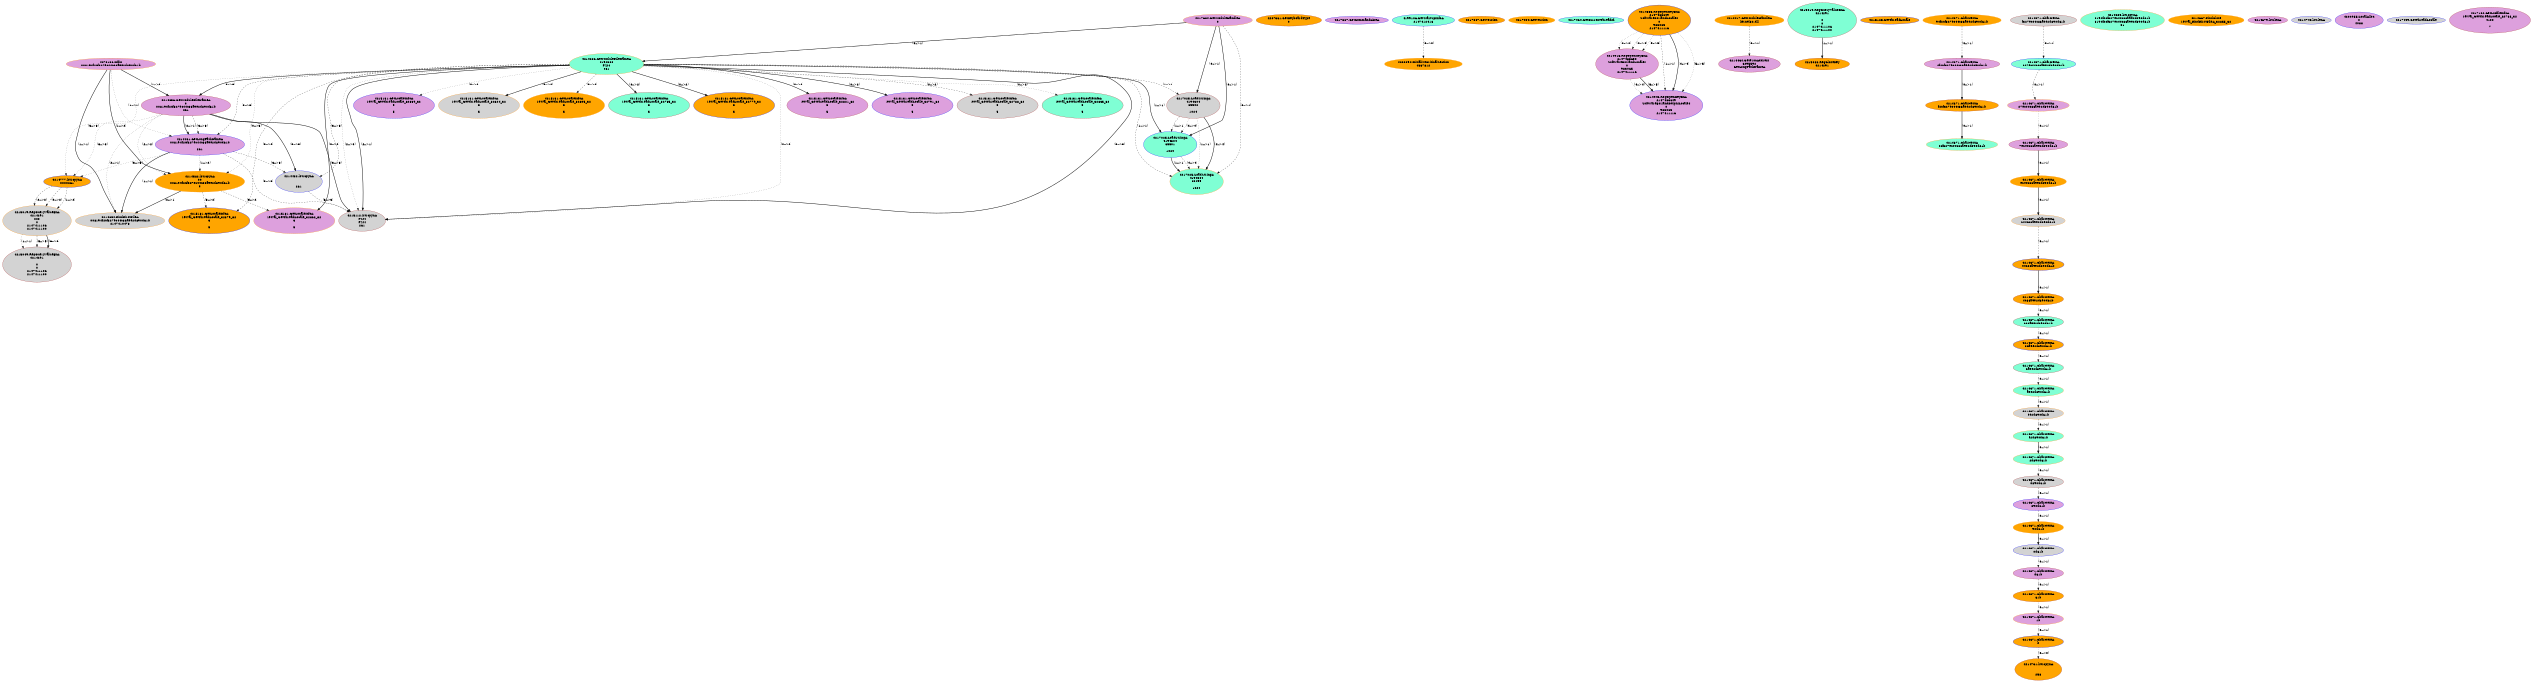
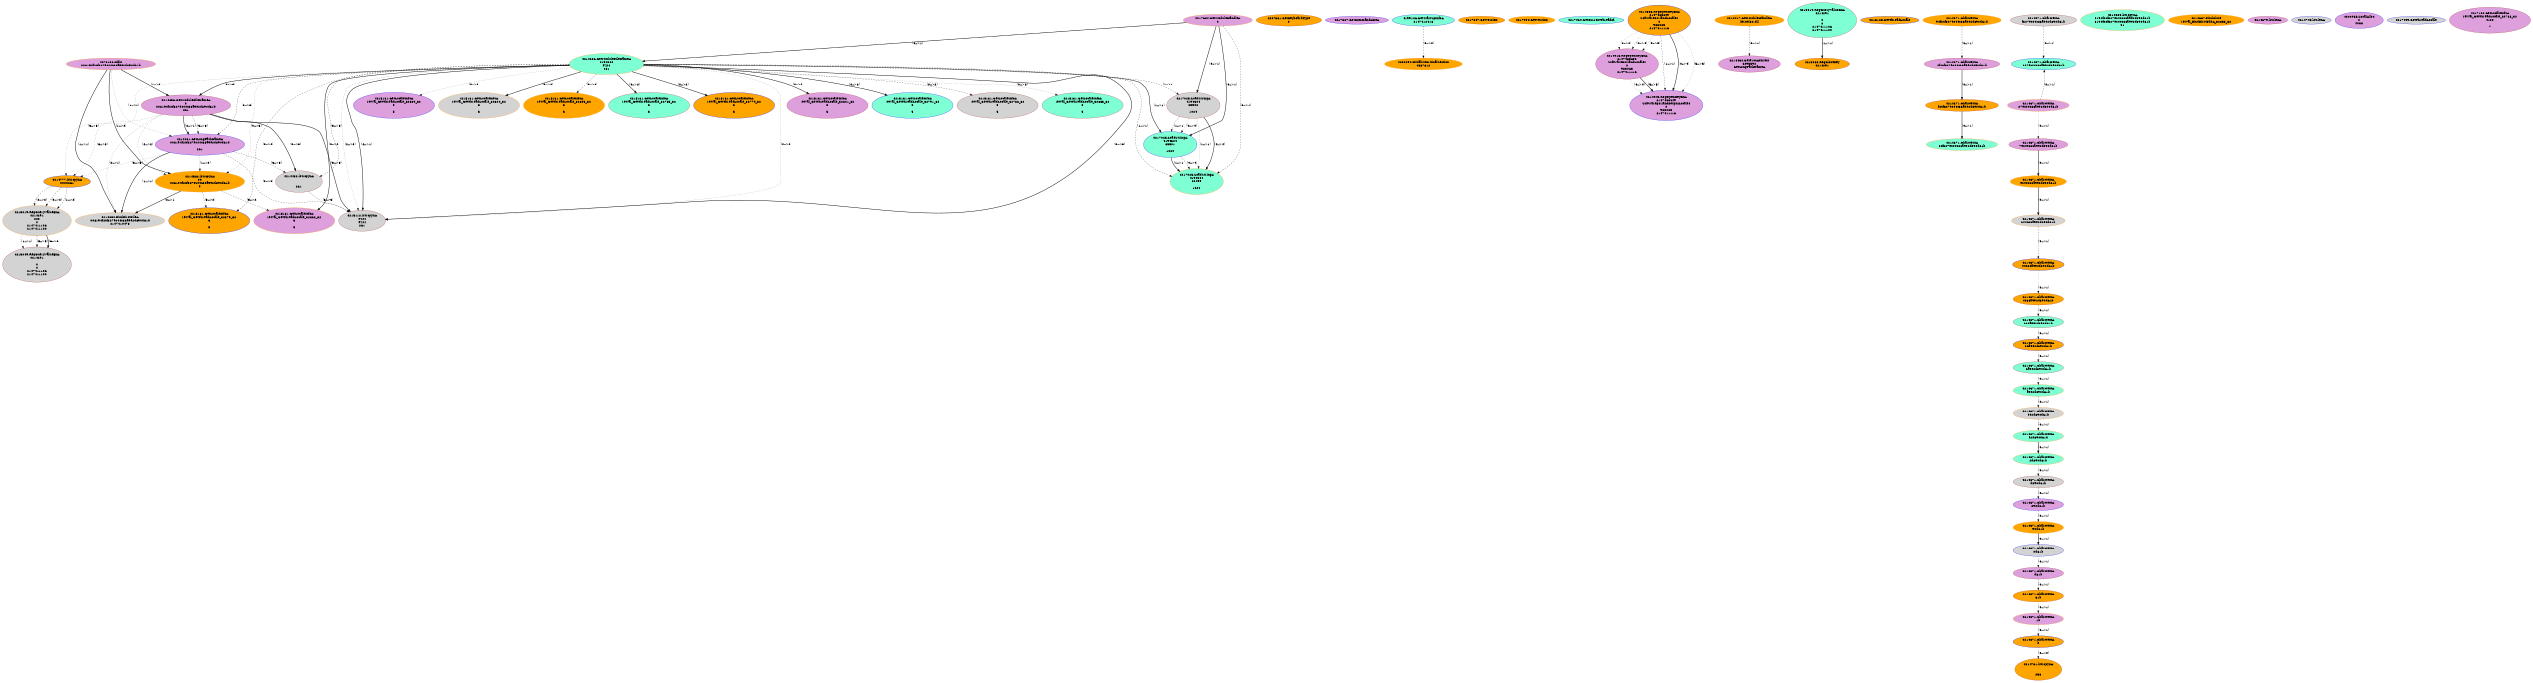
  digraph {
    node [color=brown fillcolor=orange style=filled]
    edge [style=bold]
    n1 [color=darkorange fillcolor=plum label="4270136.main\n008194f2cf327ec44c86a9e2d890d61b"]
    n2 [fillcolor=plum label="4214856.GetModuleFileNameA\n0\n008194f2cf327ec44c86a9e2d890d61b\n261"]
    n3 [color=blue fillcolor=plum label="4214461.GetLongPathNameA\n008194f2cf327ec44c86a9e2d890d61b\n\n261"]
    n4 [color=darkorange label="4214582.lstrcpynA\n00\n008194f2cf327ec44c86a9e2d890d61b\n3"]
    n5 [color=darkorange fillcolor=lightgrey label="4214654.FindFirstFileA\n008194f2cf327ec44c86a9e2d890d61b\n2147410478"]
-   n6 [color=blue fillcolor=lightgrey label="4214482.lstrcpynA\n\n\n261"]
+   n6 [fillcolor=lightgrey label="4214482.lstrcpynA\n\n\n261"]
    n7 [fillcolor=lightgrey label="4215112.lstrcpynA\nPZM\nPZM\n261"]
    n8 [color=blue label="4214777.lstrcpynA\n0000261"]
    n9 [color=blue label="4215131.GetLocaleInfoA\nretval_GetThreadLocale_32879_32\n3\n\n5"]
    n10 [color=darkorange fillcolor=plum label="4215131.GetLocaleInfoA\nretval_GetThreadLocale_32862_32\n3\n\n5"]
    n11 [color=darkorange fillcolor=plum label="4217684.GetModuleHandleA\n0"]
    n12 [color=darkorange fillcolor=aquamarine label="4214286.GetModuleFileNameA\n4194304\nPZM\n261"]
    n13 [fillcolor=lightgrey label="4217025.LoadStringA\n4194304\n65502\n\n1024"]
    n14 [color=blue fillcolor=aquamarine label="4217025.LoadStringA\n4194304\n65501\n\n1024"]
    n15 [color=darkorange fillcolor=aquamarine label="4217025.LoadStringA\n4194304\n65499\n\n1024"]
    n16 [color=blue fillcolor=plum label="4215131.GetLocaleInfoA\nretval_GetThreadLocale_32839_32\n3\n\n5"]
    n17 [color=darkorange fillcolor=lightgrey label="4215131.GetLocaleInfoA\nretval_GetThreadLocale_32824_32\n3\n\n5"]
    n18 [color=darkorange label="4215131.GetLocaleInfoA\nretval_GetThreadLocale_32805_32\n3\n\n5"]
    n19 [fillcolor=aquamarine label="4215131.GetLocaleInfoA\nretval_GetThreadLocale_32785_32\n3\n\n5"]
    n20 [color=blue label="4215131.GetLocaleInfoA\nretval_GetThreadLocale_32779_32\n3\n\n5"]
    n21 [fillcolor=plum label="4215131.GetLocaleInfoA\nretval_GetThreadLocale_32821_32\n3\n\n5"]
-   n22 [color=blue fillcolor=plum label="4215131.GetLocaleInfoA\nretval_GetThreadLocale_32791_32\n3\n\n5"]
+   n22 [color=blue fillcolor=aquamarine label="4215131.GetLocaleInfoA\nretval_GetThreadLocale_32791_32\n3\n\n5"]
    n23 [fillcolor=lightgrey label="4215131.GetLocaleInfoA\nretval_GetThreadLocale_32788_32\n3\n\n5"]
    n24 [fillcolor=aquamarine label="4215131.GetLocaleInfoA\nretval_GetThreadLocale_32835_32\n3\n\n5"]
    n25 [label="4207361.GetKeyboardType\n0"]
    n26 [color=blue fillcolor=plum label="4217367.GetCommandLineA\n"]
    n27 [color=blue fillcolor=aquamarine label="4199106.GetStartupInfoA\n2147412416"]
    n28 [color=darkorange label="4200894.InitializeCriticalSection\n4367812"]
    n29 [label="4217387.GetVersion\n"]
    n30 [color=darkorange label="4217404.GetVersion\n"]
    n31 [color=blue fillcolor=aquamarine label="4217464.GetCurrentThreadId\n"]
    n32 [color=darkorange fillcolor=lightgrey label="4215019.RegQueryValueExA\n4214291\n000\n0\n2147411106\n2147411100"]
    n33 [color=blue label="4214886.RegOpenKeyExA\n2147483649\nSoftware\Borland\Locales\n0\n983065\n2147411116"]
    n34 [fillcolor=plum label="4214916.RegOpenKeyExA\n2147483650\nSoftware\Borland\Locales\n0\n983065\n2147411116"]
    n35 [color=blue fillcolor=plum label="4214946.RegOpenKeyExA\n2147483649\nSoftware\Borland\Delphi\Locales\n0\n983065\n2147411116"]
    n36 [color=darkorange label="4214417.GetModuleHandleA\nkernel32.dll"]
    n37 [fillcolor=plum label="4214434.GetProcAddress\n6295592\nGetLongPathNameA"]
    n38 [fillcolor=aquamarine label="4215019.RegQueryValueExA\n4214291\n\n0\n0\n2147411106\n2147411100"]
    n39 [label="4215083.RegCloseKey\n4214291"]
    n40 [color=blue label="4215125.GetThreadLocale\n"]
    n41 [color=darkorange label="4214371.CharNextA\n94f2cf327ec44c86a9e2d890d61b"]
    n42 [fillcolor=plum label="4214371.CharNextA\n4f2cf327ec44c86a9e2d890d61b"]
    n43 [label="4214371.CharNextA\nf2cf327ec44c86a9e2d890d61b"]
    n44 [color=darkorange fillcolor=aquamarine label="4214371.CharNextA\n2cf327ec44c86a9e2d890d61b"]
    n45 [fillcolor=lightgrey label="4214371.CharNextA\nf327ec44c86a9e2d890d61b"]
    n46 [color=blue fillcolor=aquamarine label="4214371.CharNextA\n327ec44c86a9e2d890d61b"]
    n47 [color=darkorange fillcolor=plum label="4214371.CharNextA\n27ec44c86a9e2d890d61b"]
    n48 [fillcolor=plum label="4214371.CharNextA\n7ec44c86a9e2d890d61b"]
    n49 [color=darkorange label="4214371.CharNextA\nec44c86a9e2d890d61b"]
    n50 [color=darkorange fillcolor=lightgrey label="4214371.CharNextA\nc44c86a9e2d890d61b"]
    n51 [color=blue label="4214371.CharNextA\n44c86a9e2d890d61b"]
    n52 [label="4214371.CharNextA\n4c86a9e2d890d61b"]
    n53 [fillcolor=aquamarine label="4214371.CharNextA\nc86a9e2d890d61b"]
    n54 [color=blue label="4214371.CharNextA\n86a9e2d890d61b"]
    n55 [fillcolor=aquamarine label="4214371.CharNextA\n6a9e2d890d61b"]
    n56 [color=darkorange fillcolor=aquamarine label="4214371.CharNextA\na9e2d890d61b"]
    n57 [color=darkorange fillcolor=lightgrey label="4214371.CharNextA\n9e2d890d61b"]
    n58 [color=darkorange fillcolor=aquamarine label="4214371.CharNextA\ne2d890d61b"]
    n59 [color=darkorange fillcolor=aquamarine label="4214371.CharNextA\n2d890d61b"]
    n60 [fillcolor=lightgrey label="4214371.CharNextA\nd890d61b"]
    n61 [color=blue fillcolor=plum label="4214371.CharNextA\n890d61b"]
    n62 [color=darkorange label="4214371.CharNextA\n90d61b"]
    n63 [color=blue fillcolor=lightgrey label="4214371.CharNextA\n0d61b"]
    n64 [fillcolor=plum label="4214371.CharNextA\nd61b"]
    n65 [label="4214371.CharNextA\n61b"]
    n66 [color=darkorange fillcolor=plum label="4214371.CharNextA\n1b"]
    n67 [color=blue label="4214371.CharNextA\nb"]
    n68 [label="4214731.lstrcpynA\n\n\n258"]
    n69 [color=darkorange fillcolor=aquamarine label="4214635.lstrcpynA\n8194f2cf327ec44c86a9e2d890d61b\n8194f2cf327ec44c86a9e2d890d61b\n31"]
    n70 [color=darkorange label="4214667.FindClose\nretval_FindFirstFileA_32855_32"]
    n71 [fillcolor=plum label="4214679.lstrlenA\n"]
    n72 [color=blue fillcolor=lightgrey label="4214743.lstrlenA\n"]
    n73 [fillcolor=lightgrey label="4215049.RegQueryValueExA\n4214291\n\n0\n0\n2147411106\n2147411100"]
    n74 [color=blue fillcolor=plum label="4200955.LocalAlloc\n0\n4088"]
    n75 [color=blue fillcolor=lightgrey label="4217449.GetThreadLocale\n"]
    n76 [fillcolor=plum label="4217102.GetLocaleInfoA\nretval_GetThreadLocale_32768_32\n4100\n\n7"]
    n1 -> n2 [label="(1-->2)"]
    n1 -> n3 [label="(1-->1)" style=dotted]
    n1 -> n4 [label="(1-->2)"]
    n1 -> n5 [label="(1-->1)"]
    n2 -> n3 [label="(2-->1)"]
    n2 -> n3 [label="(3-->3)" style=dashed]
    n2 -> n4 [label="(2-->2)" style=dotted]
    n2 -> n5 [label="(2-->1)" style=dotted]
    n2 -> n6 [label="(3-->3)"]
    n2 -> n7 [label="(3-->3)"]
    n2 -> n8 [label="(3-->3)" style=dotted]
    n3 -> n4 [label="(1-->2)" style=dotted]
    n3 -> n5 [label="(1-->1)"]
    n3 -> n6 [label="(3-->3)" style=dashed]
    n3 -> n7 [label="(3-->3)" style=dashed]
    n3 -> n8 [label="(3-->3)" style=dotted]
    n4 -> n5 [label="(2-->1)"]
    n4 -> n9 [label="(3-->2)" style=dashed]
    n4 -> n10 [label="(3-->2)" style=dashed]
    n6 -> n7 [label="(3-->3)" style=dashed]
    n8 -> n32 [label="(1-->2)" style=dashed]
    n8 -> n32 [label="(2-->2)" style=dashed]
    n8 -> n32 [label="(0-->2)" style=dashed]
    n11 -> n12 [label="(0-->1)"]
    n11 -> n13 [label="(0-->1)"]
    n11 -> n14 [label="(0-->1)"]
    n11 -> n15 [label="(0-->1)" style=dashed]
    n12 -> n2 [label="(3-->3)"]
    n12 -> n3 [label="(3-->3)" style=dashed]
    n12 -> n4 [label="(0-->3)" style=dotted]
    n12 -> n6 [label="(3-->3)" style=dashed]
    n12 -> n7 [label="(2-->1)"]
    n12 -> n7 [label="(2-->2)" style=dotted]
    n12 -> n7 [label="(3-->3)"]
    n12 -> n7 [label="(2-->0)" style=dotted]
    n12 -> n8 [label="(3-->3)" style=dotted]
    n12 -> n9 [label="(0-->2)" style=dashed]
    n12 -> n10 [label="(0-->2)"]
    n12 -> n13 [label="(1-->1)" style=dashed]
    n12 -> n14 [label="(1-->1)"]
    n12 -> n15 [label="(1-->1)" style=dashed]
    n12 -> n16 [label="(0-->2)" style=dotted]
    n12 -> n17 [label="(0-->2)"]
    n12 -> n18 [label="(0-->2)" style=dashed]
    n12 -> n19 [label="(0-->2)"]
    n12 -> n20 [label="(0-->2)"]
    n12 -> n21 [label="(0-->2)"]
    n12 -> n22 [label="(0-->2)"]
    n12 -> n23 [label="(0-->2)" style=dashed]
    n12 -> n24 [label="(0-->2)" style=dotted]
    n13 -> n14 [label="(1-->1)" style=dashed]
    n13 -> n14 [label="(4-->4)" style=dotted]
    n13 -> n15 [label="(1-->1)" style=dotted]
    n13 -> n15 [label="(4-->4)"]
    n14 -> n15 [label="(1-->1)"]
    n14 -> n15 [label="(4-->4)" style=dashed]
    n27 -> n28 [label="(0-->0)" style=dashed]
    n32 -> n73 [label="(1-->1)" style=dotted]
    n32 -> n73 [label="(5-->5)" style=dashed]
    n32 -> n73 [label="(6-->6)"]
    n33 -> n34 [label="(2-->2)" style=dotted]
    n33 -> n34 [label="(4-->4)" style=dotted]
    n33 -> n34 [label="(5-->5)" style=dotted]
    n33 -> n35 [label="(1-->1)" style=dashed]
    n33 -> n35 [label="(4-->4)"]
    n33 -> n35 [label="(5-->5)" style=dotted]
    n34 -> n35 [label="(4-->4)" style=dotted]
    n34 -> n35 [label="(5-->5)"]
    n36 -> n37 [label="(0-->1)" style=dashed]
    n38 -> n39 [label="(1-->1)"]
    n41 -> n42 [label="(0-->1)" style=dashed]
    n42 -> n43 [label="(0-->1)"]
    n43 -> n44 [label="(0-->1)"]
    n45 -> n46 [label="(0-->1)" style=dashed]
-   n46 -> n47 [label="(0-->1)" style=dashed]
+   n47 -> n46 [label="(0-->1)" style=dashed]
    n47 -> n48 [label="(0-->1)" style=dotted]
    n48 -> n49 [label="(0-->1)"]
    n49 -> n50 [label="(0-->1)"]
    n50 -> n51 [label="(0-->1)" style=dashed]
-   n51 -> n52 [label="(0-->1)"]
+   n51 -> n52 [label="(0-->1)" style=dotted]
    n52 -> n53 [label="(0-->1)" style=dotted]
    n53 -> n54 [label="(0-->1)" style=dotted]
    n54 -> n55 [label="(0-->1)" style=dotted]
    n55 -> n56 [label="(0-->1)" style=dotted]
    n56 -> n57 [label="(0-->1)" style=dashed]
    n57 -> n58 [label="(0-->1)" style=dashed]
    n58 -> n59 [label="(0-->1)"]
    n59 -> n60 [label="(0-->1)" style=dotted]
    n60 -> n61 [label="(0-->1)" style=dashed]
    n61 -> n62 [label="(0-->1)" style=dashed]
    n62 -> n63 [label="(0-->1)"]
    n63 -> n64 [label="(0-->1)" style=dotted]
    n64 -> n65 [label="(0-->1)" style=dashed]
    n65 -> n66 [label="(0-->1)" style=dotted]
    n66 -> n67 [label="(0-->1)" style=dotted]
    n67 -> n68 [label="(0-->0)" style=dotted]
  }
